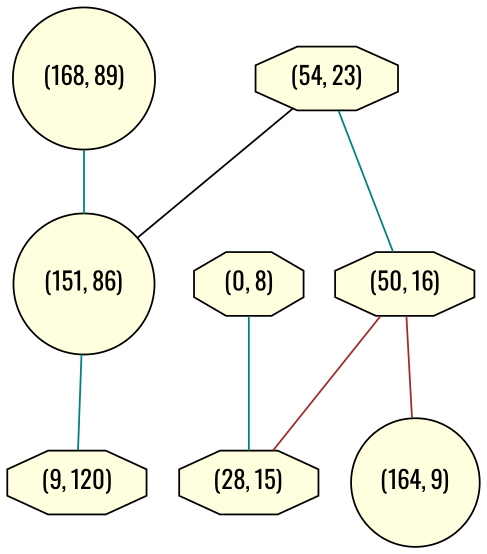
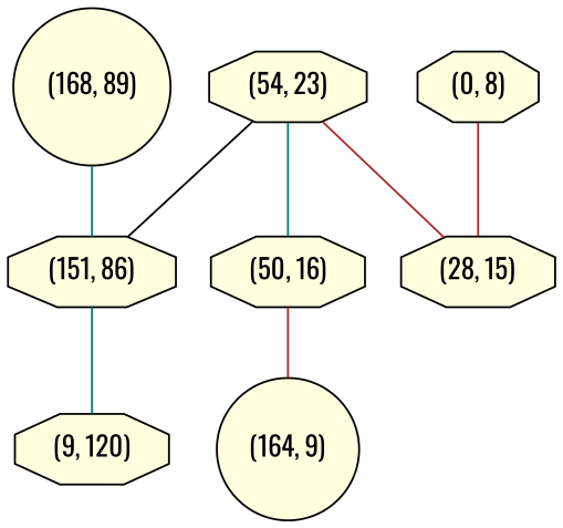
  graph {
    fontname=Oswald
    node [fillcolor=lightyellow fontname=Oswald shape=octagon style=filled]
    edge [color=teal fontname=Oswald weight=1]
    "(168, 89)" [shape=circle]
-   "(151, 86)" [shape=circle]
+   "(151, 86)"
    "(9, 120)"
    n4 [label="(0, 8)"]
    "(28, 15)"
    "(54, 23)"
    "(50, 16)"
    "(164, 9)" [shape=circle]
    "(168, 89)" -- "(151, 86)"
    "(151, 86)" -- "(9, 120)"
-   n4 -- "(28, 15)" [weight=4]
+   n4 -- "(28, 15)" [color=brown weight=4]
    "(54, 23)" -- "(151, 86)" [color=black]
    "(54, 23)" -- "(50, 16)"
-   "(50, 16)" -- "(28, 15)" [color=brown]
+   "(54, 23)" -- "(28, 15)" [color=brown]
    "(50, 16)" -- "(164, 9)" [color=brown]
  }
